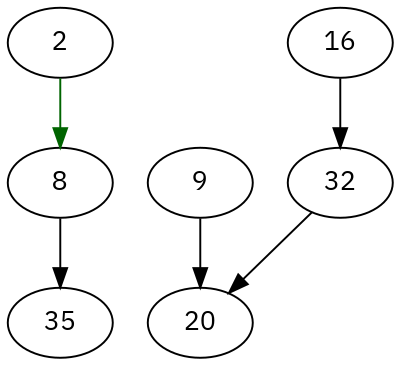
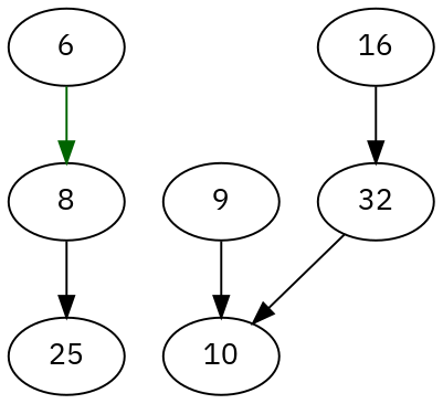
  strict digraph {
    fontname="IBM Plex Sans"
    node [fontname="IBM Plex Sans"]
    edge [fontname="IBM Plex Sans"]
-   2 [entry=true]
+   2 [entry=true label=6]
    8
-   35
+   35 [label=25]
    9
-   10 [label=20]
+   10
    16
    32
    2 -> 8 [color=darkgreen cond=true]
    8 -> 35
    9 -> 10
    16 -> 32
    32 -> 10
  }
